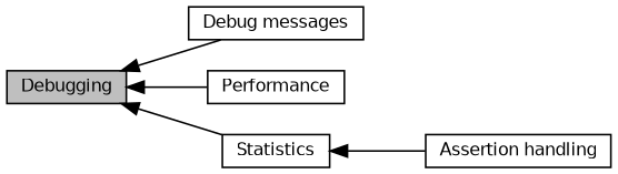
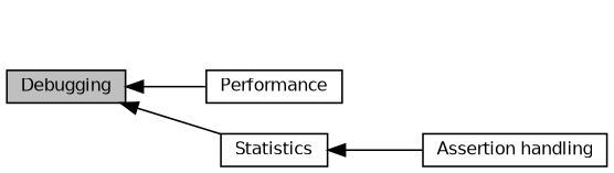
  digraph {
    rankdir=LR
    node [color=black fillcolor=white fontname=Helvetica fontsize=10 shape=box style=filled]
    edge [dir=back fontname=Helvetica fontsize=10 labelfontname=Helvetica labelfontsize=10 shape=plaintext style=solid]
-   n1 [height=0.2 label="Debug messages" width=0.4]
    n2 [fillcolor=grey75 fontcolor=black height=0.2 label=Debugging width=0.4]
    n3 [height=0.2 label=Performance width=0.4]
    n4 [height=0.2 label=Statistics width=0.4]
    n5 [height=0.2 label="Assertion handling" width=0.4]
-   n2 -> n1
    n2 -> n3
    n2 -> n4
    n4 -> n5
  }
